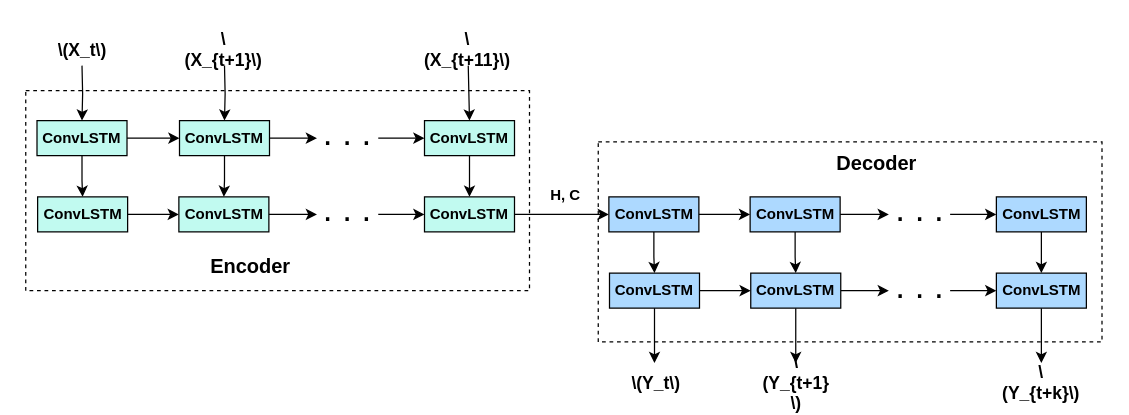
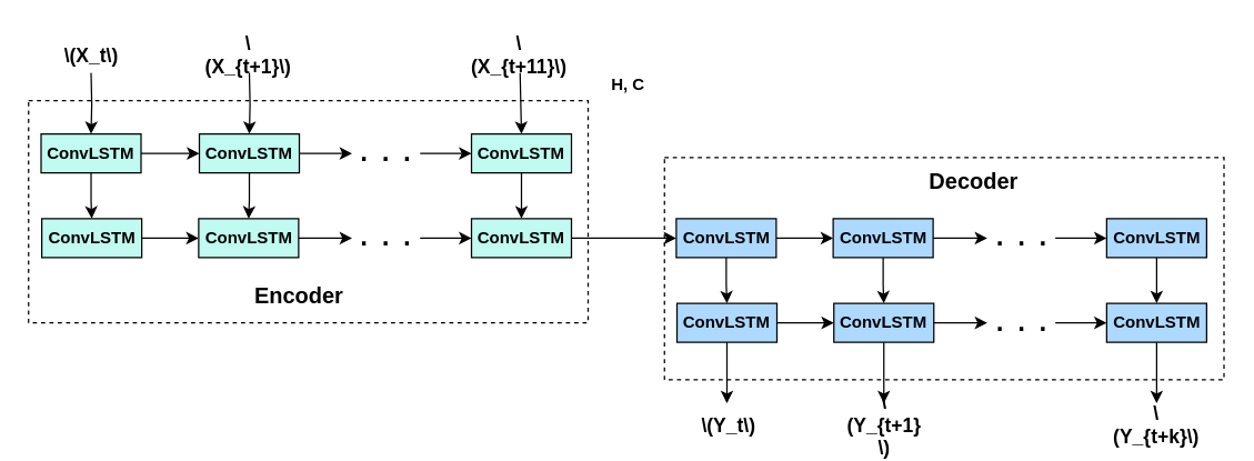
  <mxCell id="0" />
  <mxCell id="1" parent="0" />
  <mxCell id="2" value="" style="rounded=0;whiteSpace=wrap;html=1;fillColor=none;dashed=1;" parent="1" vertex="1"><mxGeometry x="20" y="72" width="403" height="160" as="geometry" /></mxCell>
  <mxCell id="3" value="" style="edgeStyle=orthogonalEdgeStyle;rounded=0;orthogonalLoop=1;jettySize=auto;html=1;" parent="1" source="5" target="7" edge="1"><mxGeometry relative="1" as="geometry" /></mxCell>
  <mxCell id="4" value="" style="edgeStyle=orthogonalEdgeStyle;rounded=0;orthogonalLoop=1;jettySize=auto;html=1;fontSize=22;" edge="1" parent="1" source="5" target="12"><mxGeometry relative="1" as="geometry" /></mxCell>
  <mxCell id="5" value="&lt;b&gt;ConvLSTM&lt;/b&gt;&lt;br&gt;" style="rounded=0;whiteSpace=wrap;html=1;fillColor=#C1FAF0;strokeColor=#000000;" parent="1" vertex="1"><mxGeometry x="29" y="96" width="72" height="28" as="geometry" /></mxCell>
  <mxCell id="6" value="" style="edgeStyle=orthogonalEdgeStyle;rounded=0;orthogonalLoop=1;jettySize=auto;html=1;fontSize=22;" edge="1" parent="1" source="7" target="14"><mxGeometry relative="1" as="geometry" /></mxCell>
  <mxCell id="7" value="&lt;b&gt;ConvLSTM&lt;/b&gt;&lt;br&gt;" style="rounded=0;whiteSpace=wrap;html=1;fillColor=#C1FAF0;strokeColor=#000000;" parent="1" vertex="1"><mxGeometry x="29.5" y="157" width="72" height="28" as="geometry" /></mxCell>
- <mxCell id="8" value="&lt;b style=&quot;font-size: 16px;&quot;&gt;&lt;font style=&quot;font-size: 16px;&quot;&gt;Encoder&lt;/font&gt;&lt;/b&gt;" style="text;html=1;strokeColor=none;fillColor=none;align=center;verticalAlign=middle;whiteSpace=wrap;rounded=0;fontSize=16;" parent="1" vertex="1"><mxGeometry x="170" y="202" width="60" height="20" as="geometry" /></mxCell>
- <mxCell id="9" value="&lt;b&gt;H, C&lt;/b&gt;" style="text;html=1;resizable=0;points=[];autosize=1;align=left;verticalAlign=top;spacingTop=-4;" parent="1" vertex="1"><mxGeometry x="437.5" y="145.5" width="40" height="20" as="geometry" /></mxCell>
+ <mxCell id="8" value="&lt;b style=&quot;font-size: 16px;&quot;&gt;&lt;font style=&quot;font-size: 16px;&quot;&gt;Encoder&lt;/font&gt;&lt;/b&gt;" style="text;html=1;strokeColor=none;fillColor=none;align=center;verticalAlign=middle;whiteSpace=wrap;rounded=0;fontSize=16;" parent="1" vertex="1"><mxGeometry x="185" y="202" width="60" height="20" as="geometry" /></mxCell>
+ <mxCell id="9" value="&lt;b&gt;H, C&lt;/b&gt;" style="text;html=1;resizable=0;points=[];autosize=1;align=left;verticalAlign=top;spacingTop=-4;" parent="1" vertex="1"><mxGeometry x="437.5" y="50.5" width="40" height="20" as="geometry" /></mxCell>
  <mxCell id="10" value="" style="edgeStyle=orthogonalEdgeStyle;rounded=0;orthogonalLoop=1;jettySize=auto;html=1;" edge="1" parent="1" source="12" target="14"><mxGeometry relative="1" as="geometry" /></mxCell>
  <mxCell id="11" value="" style="edgeStyle=orthogonalEdgeStyle;rounded=0;orthogonalLoop=1;jettySize=auto;html=1;fontSize=22;" edge="1" parent="1" source="12" target="16"><mxGeometry relative="1" as="geometry" /></mxCell>
  <mxCell id="12" value="&lt;b&gt;ConvLSTM&lt;/b&gt;&lt;br&gt;" style="rounded=0;whiteSpace=wrap;html=1;fillColor=#C1FAF0;strokeColor=#000000;" vertex="1" parent="1"><mxGeometry x="143" y="96" width="72" height="28" as="geometry" /></mxCell>
  <mxCell id="13" value="" style="edgeStyle=orthogonalEdgeStyle;rounded=0;orthogonalLoop=1;jettySize=auto;html=1;fontSize=22;" edge="1" parent="1" source="14" target="19"><mxGeometry relative="1" as="geometry" /></mxCell>
  <mxCell id="14" value="&lt;b&gt;ConvLSTM&lt;/b&gt;&lt;br&gt;" style="rounded=0;whiteSpace=wrap;html=1;fillColor=#C1FAF0;strokeColor=#000000;" vertex="1" parent="1"><mxGeometry x="142.5" y="157" width="72" height="28" as="geometry" /></mxCell>
  <mxCell id="15" value="" style="edgeStyle=orthogonalEdgeStyle;rounded=0;orthogonalLoop=1;jettySize=auto;html=1;fontSize=16;" edge="1" parent="1" source="16" target="17"><mxGeometry relative="1" as="geometry" /></mxCell>
  <mxCell id="16" value="&lt;sup&gt;&lt;font style=&quot;font-size: 28px&quot;&gt;. . .&lt;/font&gt;&lt;/sup&gt;" style="rounded=0;whiteSpace=wrap;html=1;fontSize=22;fillColor=none;strokeColor=none;" vertex="1" parent="1"><mxGeometry x="253" y="100" width="49" height="20" as="geometry" /></mxCell>
  <mxCell id="17" value="&lt;b&gt;ConvLSTM&lt;/b&gt;&lt;br&gt;" style="rounded=0;whiteSpace=wrap;html=1;fillColor=#C1FAF0;strokeColor=#000000;" vertex="1" parent="1"><mxGeometry x="339" y="96" width="72" height="28" as="geometry" /></mxCell>
  <mxCell id="18" value="" style="edgeStyle=orthogonalEdgeStyle;rounded=0;orthogonalLoop=1;jettySize=auto;html=1;fontSize=16;" edge="1" parent="1" source="19" target="21"><mxGeometry relative="1" as="geometry" /></mxCell>
  <mxCell id="19" value="&lt;sup&gt;&lt;font style=&quot;font-size: 28px&quot;&gt;. . .&lt;/font&gt;&lt;/sup&gt;" style="rounded=0;whiteSpace=wrap;html=1;fontSize=22;fillColor=none;strokeColor=none;" vertex="1" parent="1"><mxGeometry x="253" y="161" width="49" height="20" as="geometry" /></mxCell>
  <mxCell id="20" value="" style="edgeStyle=orthogonalEdgeStyle;rounded=0;orthogonalLoop=1;jettySize=auto;html=1;fontSize=16;entryX=0;entryY=0.5;entryDx=0;entryDy=0;" edge="1" parent="1" source="21" target="25"><mxGeometry relative="1" as="geometry"><mxPoint x="467" y="171" as="targetPoint" /></mxGeometry></mxCell>
  <mxCell id="21" value="&lt;b&gt;ConvLSTM&lt;/b&gt;&lt;br&gt;" style="rounded=0;whiteSpace=wrap;html=1;fillColor=#C1FAF0;strokeColor=#000000;" vertex="1" parent="1"><mxGeometry x="339" y="157" width="72" height="28" as="geometry" /></mxCell>
  <mxCell id="22" value="" style="rounded=0;whiteSpace=wrap;html=1;fillColor=none;dashed=1;" vertex="1" parent="1"><mxGeometry x="478" y="113" width="403" height="160" as="geometry" /></mxCell>
  <mxCell id="23" value="" style="edgeStyle=orthogonalEdgeStyle;rounded=0;orthogonalLoop=1;jettySize=auto;html=1;" edge="1" parent="1" source="25" target="28"><mxGeometry relative="1" as="geometry" /></mxCell>
  <mxCell id="24" value="" style="edgeStyle=orthogonalEdgeStyle;rounded=0;orthogonalLoop=1;jettySize=auto;html=1;fontSize=22;" edge="1" parent="1" source="25" target="32"><mxGeometry relative="1" as="geometry" /></mxCell>
  <mxCell id="25" value="&lt;b&gt;ConvLSTM&lt;/b&gt;&lt;br&gt;" style="rounded=0;whiteSpace=wrap;html=1;fillColor=#ADD9FF;strokeColor=#000000;" vertex="1" parent="1"><mxGeometry x="486.5" y="157" width="72" height="28" as="geometry" /></mxCell>
  <mxCell id="26" value="" style="edgeStyle=orthogonalEdgeStyle;rounded=0;orthogonalLoop=1;jettySize=auto;html=1;fontSize=22;" edge="1" parent="1" source="28" target="35"><mxGeometry relative="1" as="geometry" /></mxCell>
  <mxCell id="27" value="" style="edgeStyle=orthogonalEdgeStyle;rounded=0;orthogonalLoop=1;jettySize=auto;html=1;fontSize=14;" edge="1" parent="1" source="28"><mxGeometry relative="1" as="geometry"><mxPoint x="523" y="290" as="targetPoint" /></mxGeometry></mxCell>
  <mxCell id="28" value="&lt;b&gt;ConvLSTM&lt;/b&gt;&lt;br&gt;" style="rounded=0;whiteSpace=wrap;html=1;fillColor=#ADD9FF;strokeColor=#000000;" vertex="1" parent="1"><mxGeometry x="487" y="218" width="72" height="28" as="geometry" /></mxCell>
  <mxCell id="29" value="&lt;b style=&quot;font-size: 16px&quot;&gt;&lt;font style=&quot;font-size: 16px&quot;&gt;Decoder&lt;br&gt;&lt;/font&gt;&lt;/b&gt;" style="text;html=1;strokeColor=none;fillColor=none;align=center;verticalAlign=middle;whiteSpace=wrap;rounded=0;fontSize=16;" vertex="1" parent="1"><mxGeometry x="671" y="120" width="60" height="20" as="geometry" /></mxCell>
  <mxCell id="30" value="" style="edgeStyle=orthogonalEdgeStyle;rounded=0;orthogonalLoop=1;jettySize=auto;html=1;" edge="1" parent="1" source="32" target="35"><mxGeometry relative="1" as="geometry" /></mxCell>
  <mxCell id="31" value="" style="edgeStyle=orthogonalEdgeStyle;rounded=0;orthogonalLoop=1;jettySize=auto;html=1;fontSize=22;" edge="1" parent="1" source="32" target="37"><mxGeometry relative="1" as="geometry" /></mxCell>
  <mxCell id="32" value="&lt;b&gt;ConvLSTM&lt;/b&gt;&lt;br&gt;" style="rounded=0;whiteSpace=wrap;html=1;fillColor=#ADD9FF;strokeColor=#000000;" vertex="1" parent="1"><mxGeometry x="599.5" y="157" width="72" height="28" as="geometry" /></mxCell>
  <mxCell id="33" value="" style="edgeStyle=orthogonalEdgeStyle;rounded=0;orthogonalLoop=1;jettySize=auto;html=1;fontSize=22;" edge="1" parent="1" source="35" target="40"><mxGeometry relative="1" as="geometry" /></mxCell>
  <mxCell id="34" value="" style="edgeStyle=orthogonalEdgeStyle;rounded=0;orthogonalLoop=1;jettySize=auto;html=1;fontSize=14;" edge="1" parent="1" source="35"><mxGeometry relative="1" as="geometry"><mxPoint x="636" y="290" as="targetPoint" /></mxGeometry></mxCell>
  <mxCell id="35" value="&lt;b&gt;ConvLSTM&lt;/b&gt;&lt;br&gt;" style="rounded=0;whiteSpace=wrap;html=1;fillColor=#ADD9FF;strokeColor=#000000;" vertex="1" parent="1"><mxGeometry x="600" y="218" width="72" height="28" as="geometry" /></mxCell>
  <mxCell id="36" value="" style="edgeStyle=orthogonalEdgeStyle;rounded=0;orthogonalLoop=1;jettySize=auto;html=1;fontSize=16;" edge="1" parent="1" source="37" target="38"><mxGeometry relative="1" as="geometry" /></mxCell>
  <mxCell id="37" value="&lt;sup&gt;&lt;font style=&quot;font-size: 28px&quot;&gt;. . .&lt;/font&gt;&lt;/sup&gt;" style="rounded=0;whiteSpace=wrap;html=1;fontSize=22;fillColor=none;strokeColor=none;" vertex="1" parent="1"><mxGeometry x="710.5" y="161" width="49" height="20" as="geometry" /></mxCell>
  <mxCell id="38" value="&lt;b&gt;ConvLSTM&lt;/b&gt;&lt;br&gt;" style="rounded=0;whiteSpace=wrap;html=1;fillColor=#ADD9FF;strokeColor=#000000;" vertex="1" parent="1"><mxGeometry x="796.5" y="157" width="72" height="28" as="geometry" /></mxCell>
  <mxCell id="39" value="" style="edgeStyle=orthogonalEdgeStyle;rounded=0;orthogonalLoop=1;jettySize=auto;html=1;fontSize=16;" edge="1" parent="1" source="40" target="42"><mxGeometry relative="1" as="geometry" /></mxCell>
  <mxCell id="40" value="&lt;sup&gt;&lt;font style=&quot;font-size: 28px&quot;&gt;. . .&lt;/font&gt;&lt;/sup&gt;" style="rounded=0;whiteSpace=wrap;html=1;fontSize=22;fillColor=none;strokeColor=none;" vertex="1" parent="1"><mxGeometry x="710.5" y="222" width="49" height="20" as="geometry" /></mxCell>
  <mxCell id="41" value="" style="edgeStyle=orthogonalEdgeStyle;rounded=0;orthogonalLoop=1;jettySize=auto;html=1;fontSize=14;" edge="1" parent="1" source="42"><mxGeometry relative="1" as="geometry"><mxPoint x="832.5" y="290" as="targetPoint" /></mxGeometry></mxCell>
  <mxCell id="42" value="&lt;b&gt;ConvLSTM&lt;/b&gt;&lt;br&gt;" style="rounded=0;whiteSpace=wrap;html=1;fillColor=#ADD9FF;strokeColor=#000000;" vertex="1" parent="1"><mxGeometry x="796.5" y="218" width="72" height="28" as="geometry" /></mxCell>
  <mxCell id="43" value="" style="edgeStyle=orthogonalEdgeStyle;rounded=0;orthogonalLoop=1;jettySize=auto;html=1;exitX=0.5;exitY=1;exitDx=0;exitDy=0;entryX=0.5;entryY=0;entryDx=0;entryDy=0;" edge="1" parent="1" source="38" target="42"><mxGeometry relative="1" as="geometry"><mxPoint x="645.588" y="195" as="sourcePoint" /><mxPoint x="645.588" y="228" as="targetPoint" /></mxGeometry></mxCell>
  <mxCell id="44" value="" style="edgeStyle=orthogonalEdgeStyle;rounded=0;orthogonalLoop=1;jettySize=auto;html=1;exitX=0.5;exitY=1;exitDx=0;exitDy=0;entryX=0.5;entryY=0;entryDx=0;entryDy=0;" edge="1" parent="1" source="17" target="21"><mxGeometry relative="1" as="geometry"><mxPoint x="665.588" y="215" as="sourcePoint" /><mxPoint x="417" y="22" as="targetPoint" /></mxGeometry></mxCell>
  <mxCell id="45" value="" style="edgeStyle=orthogonalEdgeStyle;rounded=0;orthogonalLoop=1;jettySize=auto;html=1;fontSize=14;" edge="1" parent="1" target="5"><mxGeometry relative="1" as="geometry"><mxPoint x="65" y="52" as="sourcePoint" /></mxGeometry></mxCell>
  <mxCell id="46" value="&lt;b style=&quot;font-size: 14px;&quot;&gt;&lt;font style=&quot;font-size: 14px;&quot;&gt;&lt;br style=&quot;font-size: 14px;&quot;&gt;\(X_t\)&lt;br style=&quot;font-size: 14px;&quot;&gt;&lt;/font&gt;&lt;/b&gt;" style="rounded=0;whiteSpace=wrap;html=1;fontSize=14;fillColor=none;strokeColor=none;" vertex="1" parent="1"><mxGeometry x="40.5" y="20.5" width="49" height="20" as="geometry" /></mxCell>
  <mxCell id="47" value="" style="edgeStyle=orthogonalEdgeStyle;rounded=0;orthogonalLoop=1;jettySize=auto;html=1;fontSize=14;" edge="1" parent="1" target="12"><mxGeometry relative="1" as="geometry"><mxPoint x="179" y="52" as="sourcePoint" /></mxGeometry></mxCell>
  <mxCell id="48" value="&lt;b style=&quot;font-size: 14px&quot;&gt;&lt;font style=&quot;font-size: 14px&quot;&gt;&lt;br style=&quot;font-size: 14px&quot;&gt;\(X_{t+1}\)&lt;br style=&quot;font-size: 14px&quot;&gt;&lt;/font&gt;&lt;/b&gt;" style="rounded=0;whiteSpace=wrap;html=1;fontSize=14;fillColor=none;strokeColor=none;" vertex="1" parent="1"><mxGeometry x="154" y="20.5" width="49" height="20" as="geometry" /></mxCell>
  <mxCell id="49" value="" style="edgeStyle=orthogonalEdgeStyle;rounded=0;orthogonalLoop=1;jettySize=auto;html=1;fontSize=14;entryX=0.5;entryY=0;entryDx=0;entryDy=0;" edge="1" parent="1" target="17"><mxGeometry relative="1" as="geometry"><mxPoint x="374" y="52" as="sourcePoint" /><mxPoint x="375" y="66" as="targetPoint" /></mxGeometry></mxCell>
  <mxCell id="50" value="&lt;b style=&quot;font-size: 14px&quot;&gt;&lt;font style=&quot;font-size: 14px&quot;&gt;&lt;br style=&quot;font-size: 14px&quot;&gt;\(X_{t+11}\)&lt;br style=&quot;font-size: 14px&quot;&gt;&lt;/font&gt;&lt;/b&gt;" style="rounded=0;whiteSpace=wrap;html=1;fontSize=14;fillColor=none;strokeColor=none;" vertex="1" parent="1"><mxGeometry x="348.5" y="20.5" width="49" height="20" as="geometry" /></mxCell>
  <mxCell id="51" value="&lt;b style=&quot;font-size: 14px&quot;&gt;&lt;font style=&quot;font-size: 14px&quot;&gt;&lt;br style=&quot;font-size: 14px&quot;&gt;\(Y_{t+1}&lt;br&gt;\)&lt;br style=&quot;font-size: 14px&quot;&gt;&lt;/font&gt;&lt;/b&gt;" style="rounded=0;whiteSpace=wrap;html=1;fontSize=14;fillColor=none;strokeColor=none;" vertex="1" parent="1"><mxGeometry x="611.5" y="287" width="49" height="20" as="geometry" /></mxCell>
  <mxCell id="52" value="&lt;b style=&quot;font-size: 14px&quot;&gt;&lt;font style=&quot;font-size: 14px&quot;&gt;&lt;br style=&quot;font-size: 14px&quot;&gt;\(Y_t\)&lt;br style=&quot;font-size: 14px&quot;&gt;&lt;/font&gt;&lt;/b&gt;" style="rounded=0;whiteSpace=wrap;html=1;fontSize=14;fillColor=none;strokeColor=none;" vertex="1" parent="1"><mxGeometry x="499.5" y="287" width="49" height="20" as="geometry" /></mxCell>
  <mxCell id="53" value="&lt;b style=&quot;font-size: 14px&quot;&gt;&lt;font style=&quot;font-size: 14px&quot;&gt;&lt;br style=&quot;font-size: 14px&quot;&gt;\(Y_{t+k}\)&lt;br style=&quot;font-size: 14px&quot;&gt;&lt;/font&gt;&lt;/b&gt;" style="rounded=0;whiteSpace=wrap;html=1;fontSize=14;fillColor=none;strokeColor=none;" vertex="1" parent="1"><mxGeometry x="808" y="287" width="49" height="20" as="geometry" /></mxCell>
